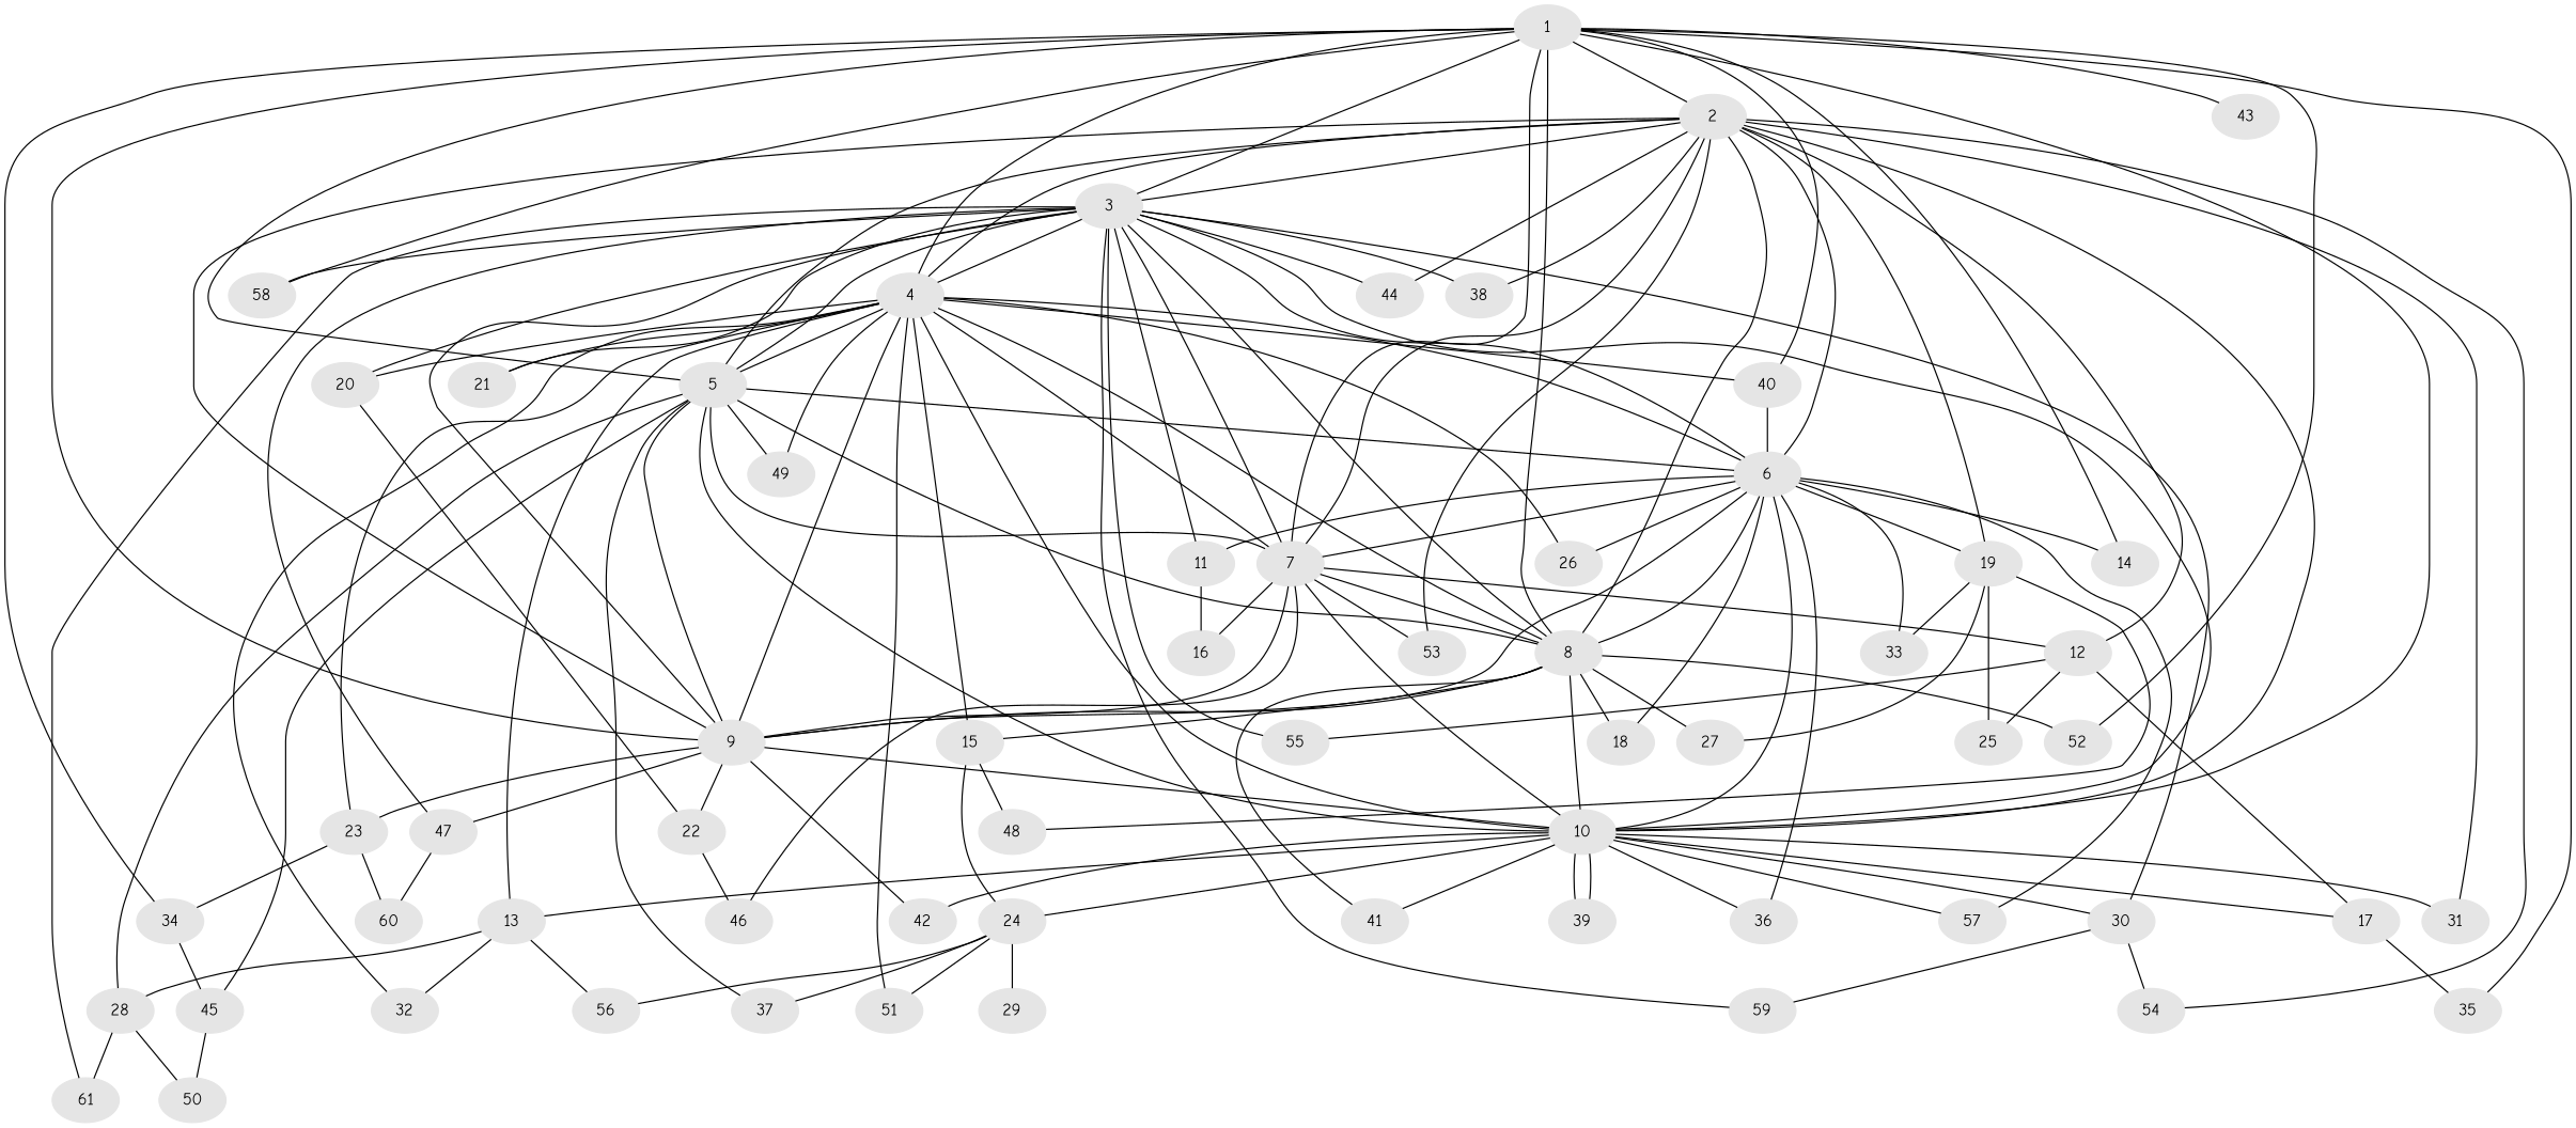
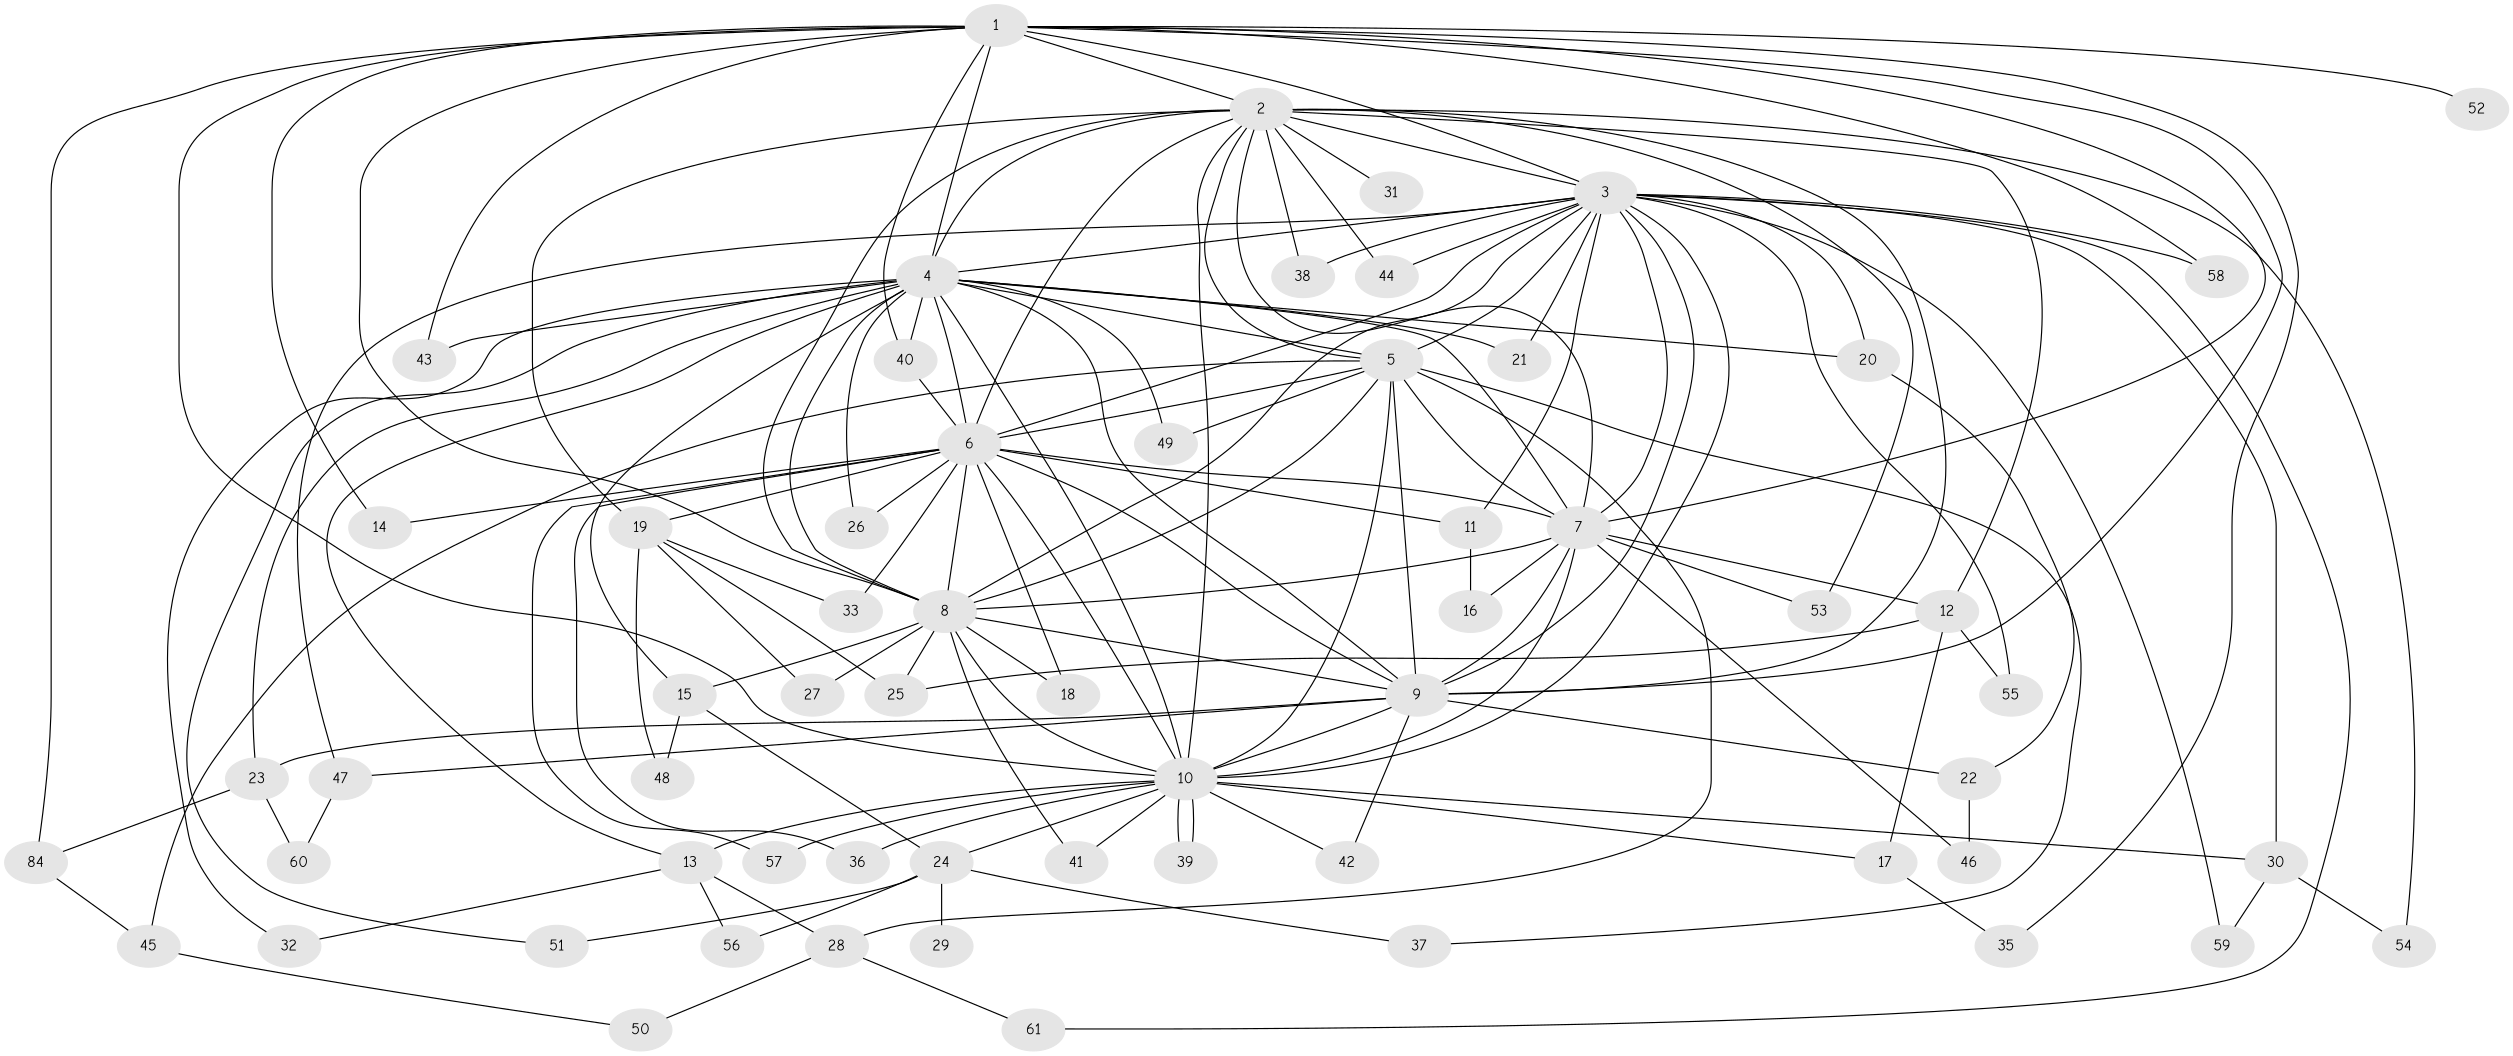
  graph {
    fontname="Comic Neue"
    node [color=gray90 fontname="Comic Neue" style=filled]
    edge [fontname="Comic Neue"]
    1
    2
    3
    4
    5
    7
    8
    9
    10
    14
-   34
+   34 [label=84]
    35
    40
    43
    52
    58
    6
    12
    19
    31
    38
    44
    53
    54
    11
    20
    21
    30
    47
    55
    59
    61
    13
    15
    23
    26
    32
    49
    51
    28
    37
    45
    18
    33
    36
    57
    16
    46
    27
    41
    22
    42
    17
    24
    39
    25
    48
    60
    56
    50
    29
    1 -- 2
    1 -- 3
    1 -- 4
-   1 -- 5
    1 -- 7
    1 -- 8
    1 -- 9
    1 -- 10
    1 -- 14
    1 -- 34
    1 -- 35
    1 -- 40
    1 -- 43
    1 -- 52
    1 -- 58
    2 -- 3
    2 -- 4
    2 -- 5
    2 -- 7
    2 -- 8
    2 -- 9
    2 -- 10
    2 -- 6
    2 -- 12
    2 -- 19
    2 -- 31
    2 -- 38
    2 -- 44
    2 -- 53
    2 -- 54
    3 -- 4
    3 -- 5
    3 -- 7
    3 -- 8
    3 -- 9
    3 -- 10
    3 -- 58
    3 -- 6
    3 -- 38
    3 -- 44
    3 -- 11
    3 -- 20
    3 -- 21
    3 -- 30
    3 -- 47
    3 -- 55
    3 -- 59
    3 -- 61
    4 -- 5
    4 -- 7
    4 -- 8
    4 -- 9
    4 -- 10
    4 -- 40
+   4 -- 43
    4 -- 6
    4 -- 20
    4 -- 21
    4 -- 13
    4 -- 15
    4 -- 23
    4 -- 26
    4 -- 32
    4 -- 49
    4 -- 51
    5 -- 7
    5 -- 8
    5 -- 9
    5 -- 10
    5 -- 6
    5 -- 49
    5 -- 28
    5 -- 37
    5 -- 45
    7 -- 8
    7 -- 9
    7 -- 10
    7 -- 12
    7 -- 53
    7 -- 16
    7 -- 46
    8 -- 9
    8 -- 10
-   8 -- 52
+   8 -- 25
    8 -- 15
    8 -- 18
    8 -- 27
    8 -- 41
    9 -- 10
    9 -- 47
    9 -- 23
    9 -- 22
    9 -- 42
-   10 -- 31
    10 -- 30
    10 -- 13
    10 -- 36
    10 -- 57
    10 -- 41
    10 -- 42
    10 -- 17
    10 -- 24
    10 -- 39
    10 -- 39
    34 -- 45
    40 -- 6
    6 -- 7
    6 -- 8
    6 -- 9
    6 -- 10
    6 -- 14
    6 -- 19
    6 -- 11
    6 -- 26
    6 -- 18
    6 -- 33
    6 -- 36
    6 -- 57
    12 -- 55
    12 -- 17
    12 -- 25
    19 -- 33
    19 -- 27
    19 -- 25
    19 -- 48
    11 -- 16
    20 -- 22
    30 -- 54
    30 -- 59
    47 -- 60
    13 -- 32
    13 -- 28
    13 -- 56
    15 -- 24
    15 -- 48
    23 -- 34
    23 -- 60
    28 -- 61
    28 -- 50
    45 -- 50
    22 -- 46
    17 -- 35
    24 -- 51
    24 -- 37
    24 -- 56
    24 -- 29
  }
